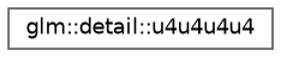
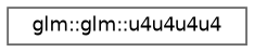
  digraph {
    rankdir=LR
-   n1 [color=grey40 fillcolor=white fontname=Helvetica fontsize=10 height=0.2 label="glm::detail::u4u4u4u4" shape=box style=filled width=0.4]
+   n1 [color=grey40 fillcolor=white fontname=Helvetica fontsize=10 height=0.2 label="glm::glm::u4u4u4u4" shape=box style=filled width=0.4]
  }
